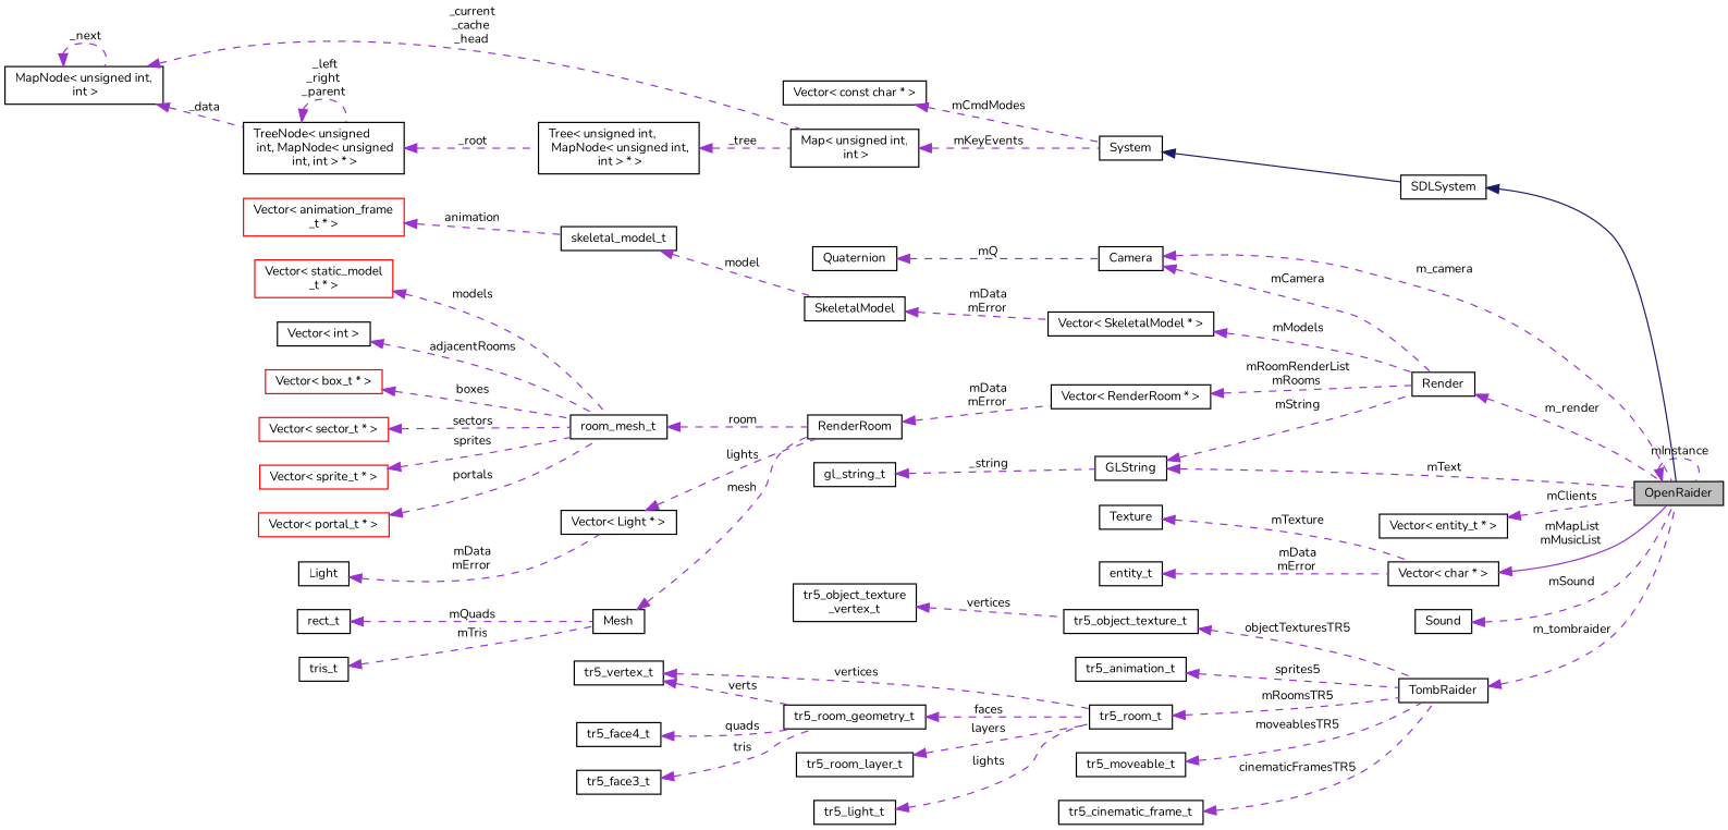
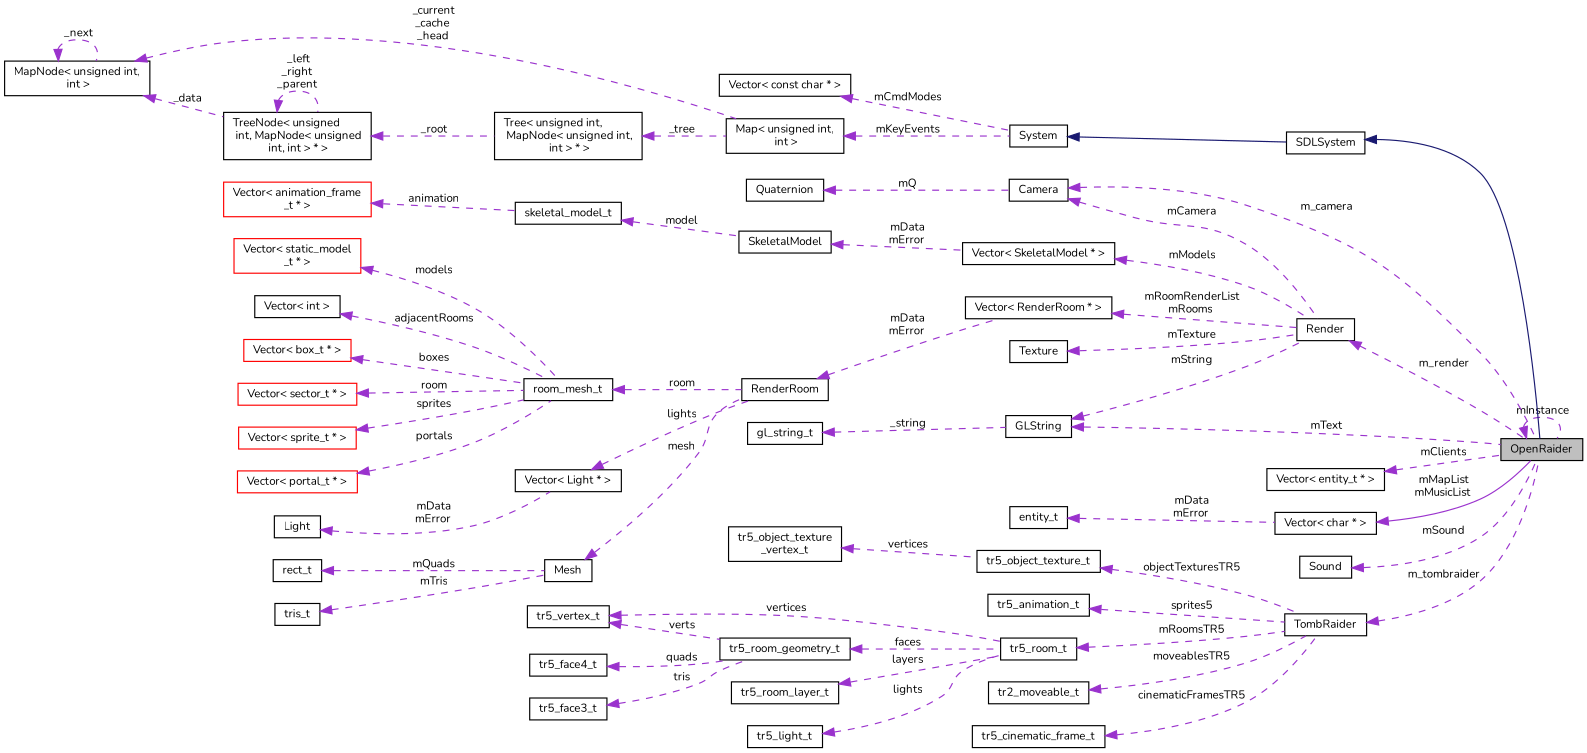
  digraph {
    fontname=Nunito
    rankdir=LR
    node [color=black fillcolor=white fontname=Nunito fontsize=10 shape=record style=filled]
    edge [color=darkorchid3 dir=back fontname=Nunito fontsize=10 labelfontname=Helvetica labelfontsize=10 style=dashed]
    n1 [fillcolor=grey75 fontcolor=black height=0.2 label=OpenRaider width=0.4]
    n2 [height=0.2 label=SDLSystem width=0.4]
    n3 [height=0.2 label=System width=0.4]
    n4 [height=0.2 label="Vector\< const char * \>" width=0.4]
    n5 [height=0.2 label="Map\< unsigned int,\l int \>" width=0.4]
    n6 [height=0.2 label="MapNode\< unsigned int,\l int \>" width=0.4]
    n7 [height=0.2 label="TreeNode\< unsigned\l int, MapNode\< unsigned\l int, int \> * \>" width=0.4]
    n8 [height=0.2 label="Tree\< unsigned int,\l MapNode\< unsigned int,\l int \> * \>" width=0.4]
    n9 [height=0.2 label=GLString width=0.4]
    n10 [height=0.2 label=Render width=0.4]
    n11 [height=0.2 label=gl_string_t width=0.4]
    n12 [height=0.2 label=Camera width=0.4]
    n13 [height=0.2 label=Quaternion width=0.4]
    n14 [height=0.2 label="Vector\< SkeletalModel * \>" width=0.4]
    n15 [height=0.2 label=SkeletalModel width=0.4]
    n16 [height=0.2 label=skeletal_model_t width=0.4]
    n17 [color=red height=0.2 label="Vector\< animation_frame\l_t * \>" width=0.4]
    n18 [height=0.2 label="Vector\< RenderRoom * \>" width=0.4]
    n19 [height=0.2 label=RenderRoom width=0.4]
    n20 [height=0.2 label=room_mesh_t width=0.4]
    n21 [color=red height=0.2 label="Vector\< static_model\l_t * \>" width=0.4]
    n22 [height=0.2 label="Vector\< int \>" width=0.4]
    n23 [color=red height=0.2 label="Vector\< box_t * \>" width=0.4]
    n24 [color=red height=0.2 label="Vector\< sector_t * \>" width=0.4]
    n25 [color=red height=0.2 label="Vector\< sprite_t * \>" width=0.4]
    n26 [color=red height=0.2 label="Vector\< portal_t * \>" width=0.4]
    n27 [height=0.2 label="Vector\< Light * \>" width=0.4]
    n28 [height=0.2 label=Light width=0.4]
    n29 [height=0.2 label=Mesh width=0.4]
    n30 [height=0.2 label=rect_t width=0.4]
    n31 [height=0.2 label=tris_t width=0.4]
    n32 [height=0.2 label=Texture width=0.4]
    n33 [height=0.2 label="Vector\< entity_t * \>" width=0.4]
    n34 [height=0.2 label=entity_t width=0.4]
    n35 [height=0.2 label="Vector\< char * \>" width=0.4]
    n36 [height=0.2 label=Sound width=0.4]
    n37 [height=0.2 label=TombRaider width=0.4]
    n38 [height=0.2 label=tr5_object_texture_t width=0.4]
    n39 [height=0.2 label="tr5_object_texture\l_vertex_t" width=0.4]
    n40 [height=0.2 label=tr5_animation_t width=0.4]
    n41 [height=0.2 label=tr5_room_t width=0.4]
    n42 [height=0.2 label=tr5_vertex_t width=0.4]
    n43 [height=0.2 label=tr5_room_geometry_t width=0.4]
    n44 [height=0.2 label=tr5_room_layer_t width=0.4]
    n45 [height=0.2 label=tr5_face4_t width=0.4]
    n46 [height=0.2 label=tr5_face3_t width=0.4]
    n47 [height=0.2 label=tr5_light_t width=0.4]
-   n48 [height=0.2 label=tr5_moveable_t width=0.4]
+   n48 [height=0.2 label=tr2_moveable_t width=0.4]
    n49 [height=0.2 label=tr5_cinematic_frame_t width=0.4]
    n1 -> n1 [label=" mInstance"]
    n2 -> n1 [color=midnightblue style=solid]
    n3 -> n2 [color=midnightblue style=solid]
    n4 -> n3 [label=" mCmdModes"]
    n5 -> n3 [label=" mKeyEvents"]
    n6 -> n5 [label=" _current\n_cache\n_head"]
    n6 -> n6 [label=" _next"]
    n6 -> n7 [label=" _data"]
    n7 -> n7 [label=" _left\n_right\n_parent"]
    n7 -> n8 [label=" _root"]
    n8 -> n5 [label=" _tree"]
    n9 -> n1 [label=" mText"]
    n9 -> n10 [label=" mString"]
    n10 -> n1 [label=" m_render"]
    n11 -> n9 [label=" _string"]
    n12 -> n1 [label=" m_camera"]
    n12 -> n10 [label=" mCamera"]
    n13 -> n12 [label=" mQ"]
    n14 -> n10 [label=" mModels"]
    n15 -> n14 [label=" mData\nmError"]
    n16 -> n15 [label=" model"]
    n17 -> n16 [label=" animation"]
    n18 -> n10 [label=" mRoomRenderList\nmRooms"]
    n19 -> n18 [label=" mData\nmError"]
    n20 -> n19 [label=" room"]
    n21 -> n20 [label=" models"]
    n22 -> n20 [label=" adjacentRooms"]
    n23 -> n20 [label=" boxes"]
-   n24 -> n20 [label=" sectors"]
+   n24 -> n20 [label=" room"]
    n25 -> n20 [label=" sprites"]
    n26 -> n20 [label=" portals"]
    n27 -> n19 [label=" lights"]
    n28 -> n27 [label=" mData\nmError"]
    n29 -> n19 [label=" mesh"]
    n30 -> n29 [label=" mQuads"]
    n31 -> n29 [label=" mTris"]
-   n32 -> n35 [label=" mTexture"]
+   n32 -> n10 [label=" mTexture"]
    n33 -> n1 [label=" mClients"]
    n34 -> n35 [label=" mData\nmError"]
    n35 -> n1 [label=" mMapList\nmMusicList" style=solid]
    n36 -> n1 [label=" mSound"]
    n37 -> n1 [label=" m_tombraider"]
    n38 -> n37 [label=" objectTexturesTR5"]
    n39 -> n38 [label=" vertices"]
    n40 -> n37 [label=" sprites5"]
    n41 -> n37 [label=" mRoomsTR5"]
    n42 -> n41 [label=" vertices"]
    n42 -> n43 [label=" verts"]
    n43 -> n41 [label=" faces"]
    n44 -> n41 [label=" layers"]
    n45 -> n43 [label=" quads"]
    n46 -> n43 [label=" tris"]
    n47 -> n41 [label=" lights"]
    n48 -> n37 [label=" moveablesTR5"]
    n49 -> n37 [label=" cinematicFramesTR5"]
  }
